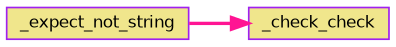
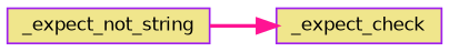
  digraph {
    rankdir=LR
    node [color=purple fillcolor=khaki fontname=Helvetica fontsize=10 shape=record style=filled]
    n1 [fontcolor=black height=0.2 label=_expect_not_string width=0.4]
-   n2 [height=0.2 label=_check_check width=0.4]
+   n2 [height=0.2 label=_expect_check width=0.4]
    n1 -> n2 [color=deeppink fontname=Helvetica fontsize=10 labelfontname=Helvetica labelfontsize=10 style=bold]
  }
